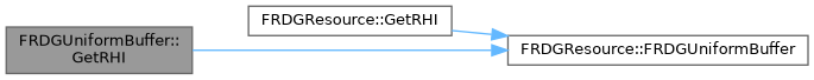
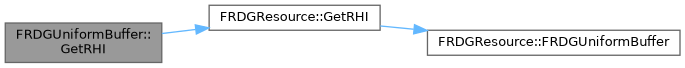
  digraph {
    rankdir=LR
    node [color=grey40 fillcolor=white fontname=Helvetica fontsize=10 shape=box style=filled]
    edge [color=steelblue1 fontname=Helvetica fontsize=10 labelfontname=Helvetica labelfontsize=10 style=solid]
    n1 [color=gray40 fillcolor=grey60 fontcolor=black height=0.2 label="FRDGUniformBuffer::\lGetRHI" width=0.4]
    n2 [height=0.2 label="FRDGResource::GetRHI" width=0.4]
    n3 [height=0.2 label="FRDGResource::FRDGUniformBuffer" width=0.4]
-   n1 -> n3
+   n1 -> n2
    n2 -> n3
  }
